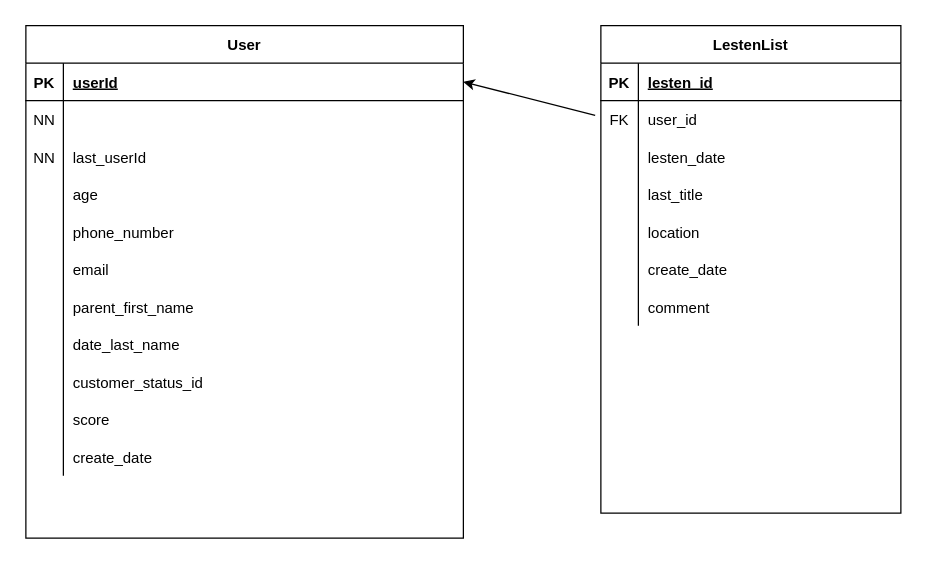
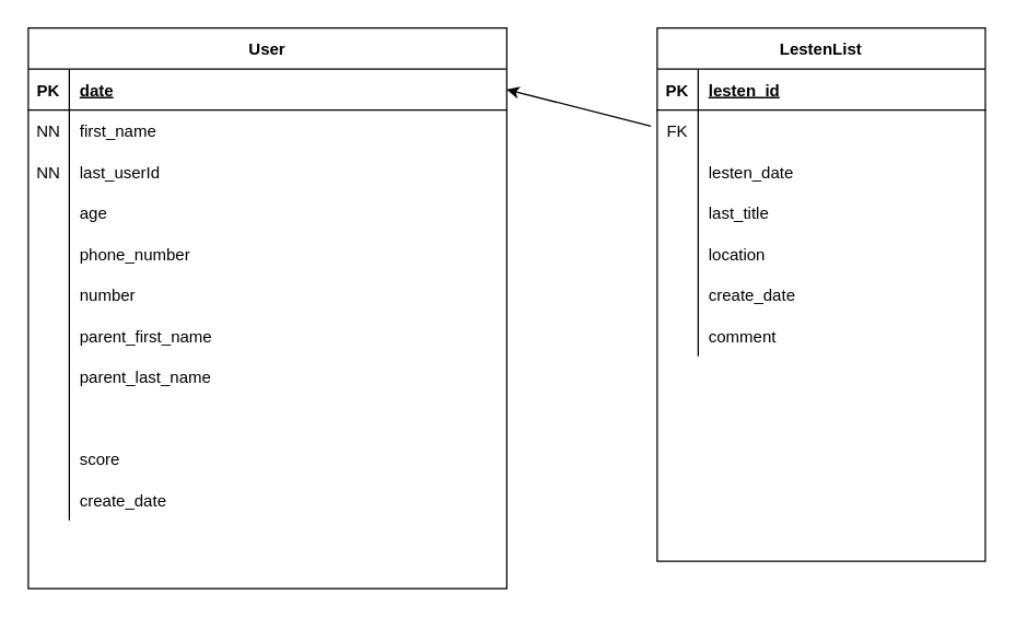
  <mxCell id="0" />
  <mxCell id="1" parent="0" />
  <mxCell id="2" value="User" style="shape=table;startSize=30;container=1;collapsible=1;childLayout=tableLayout;fixedRows=1;rowLines=0;fontStyle=1;align=center;resizeLast=1;" parent="1" vertex="1"><mxGeometry x="20" y="20" width="350" height="410" as="geometry"><mxRectangle x="150" y="360" width="60" height="30" as="alternateBounds" /></mxGeometry></mxCell>
  <mxCell id="3" value="" style="shape=partialRectangle;collapsible=0;dropTarget=0;pointerEvents=0;fillColor=none;top=0;left=0;bottom=1;right=0;points=[[0,0.5],[1,0.5]];portConstraint=eastwest;" parent="2" vertex="1"><mxGeometry y="30" width="350" height="30" as="geometry" /></mxCell>
  <mxCell id="4" value="PK" style="shape=partialRectangle;connectable=0;fillColor=none;top=0;left=0;bottom=0;right=0;fontStyle=1;overflow=hidden;" parent="3" vertex="1"><mxGeometry width="30" height="30" as="geometry" /></mxCell>
- <mxCell id="5" value="userId" style="shape=partialRectangle;connectable=0;fillColor=none;top=0;left=0;bottom=0;right=0;align=left;spacingLeft=6;fontStyle=5;overflow=hidden;" parent="3" vertex="1"><mxGeometry x="30" width="320" height="30" as="geometry" /></mxCell>
+ <mxCell id="5" value="date" style="shape=partialRectangle;connectable=0;fillColor=none;top=0;left=0;bottom=0;right=0;align=left;spacingLeft=6;fontStyle=5;overflow=hidden;" parent="3" vertex="1"><mxGeometry x="30" width="320" height="30" as="geometry" /></mxCell>
  <mxCell id="6" value="" style="shape=partialRectangle;collapsible=0;dropTarget=0;pointerEvents=0;fillColor=none;top=0;left=0;bottom=0;right=0;points=[[0,0.5],[1,0.5]];portConstraint=eastwest;" parent="2" vertex="1"><mxGeometry y="60" width="350" height="30" as="geometry" /></mxCell>
  <mxCell id="7" value="NN" style="shape=partialRectangle;connectable=0;fillColor=none;top=0;left=0;bottom=0;right=0;editable=1;overflow=hidden;" parent="6" vertex="1"><mxGeometry width="30" height="30" as="geometry" /></mxCell>
+ <mxCell id="8" value="first_name" style="shape=partialRectangle;connectable=0;fillColor=none;top=0;left=0;bottom=0;right=0;align=left;spacingLeft=6;overflow=hidden;" parent="6" vertex="1"><mxGeometry x="30" width="320" height="30" as="geometry" /></mxCell>
  <mxCell id="9" value="" style="shape=partialRectangle;collapsible=0;dropTarget=0;pointerEvents=0;fillColor=none;top=0;left=0;bottom=0;right=0;points=[[0,0.5],[1,0.5]];portConstraint=eastwest;" parent="2" vertex="1"><mxGeometry y="90" width="350" height="30" as="geometry" /></mxCell>
  <mxCell id="10" value="NN" style="shape=partialRectangle;connectable=0;fillColor=none;top=0;left=0;bottom=0;right=0;editable=1;overflow=hidden;" parent="9" vertex="1"><mxGeometry width="30" height="30" as="geometry" /></mxCell>
  <mxCell id="11" value="last_userId" style="shape=partialRectangle;connectable=0;fillColor=none;top=0;left=0;bottom=0;right=0;align=left;spacingLeft=6;overflow=hidden;" parent="9" vertex="1"><mxGeometry x="30" width="320" height="30" as="geometry" /></mxCell>
  <mxCell id="12" value="" style="shape=partialRectangle;collapsible=0;dropTarget=0;pointerEvents=0;fillColor=none;top=0;left=0;bottom=0;right=0;points=[[0,0.5],[1,0.5]];portConstraint=eastwest;" parent="2" vertex="1"><mxGeometry y="120" width="350" height="30" as="geometry" /></mxCell>
  <mxCell id="13" value="" style="shape=partialRectangle;connectable=0;fillColor=none;top=0;left=0;bottom=0;right=0;editable=1;overflow=hidden;" parent="12" vertex="1"><mxGeometry width="30" height="30" as="geometry" /></mxCell>
  <mxCell id="14" value="age" style="shape=partialRectangle;connectable=0;fillColor=none;top=0;left=0;bottom=0;right=0;align=left;spacingLeft=6;overflow=hidden;" parent="12" vertex="1"><mxGeometry x="30" width="320" height="30" as="geometry" /></mxCell>
  <mxCell id="15" value="" style="shape=partialRectangle;collapsible=0;dropTarget=0;pointerEvents=0;fillColor=none;top=0;left=0;bottom=0;right=0;points=[[0,0.5],[1,0.5]];portConstraint=eastwest;" parent="2" vertex="1"><mxGeometry y="150" width="350" height="30" as="geometry" /></mxCell>
  <mxCell id="16" value="" style="shape=partialRectangle;connectable=0;fillColor=none;top=0;left=0;bottom=0;right=0;editable=1;overflow=hidden;" parent="15" vertex="1"><mxGeometry width="30" height="30" as="geometry" /></mxCell>
  <mxCell id="17" value="phone_number" style="shape=partialRectangle;connectable=0;fillColor=none;top=0;left=0;bottom=0;right=0;align=left;spacingLeft=6;overflow=hidden;" parent="15" vertex="1"><mxGeometry x="30" width="320" height="30" as="geometry" /></mxCell>
  <mxCell id="18" value="" style="shape=partialRectangle;collapsible=0;dropTarget=0;pointerEvents=0;fillColor=none;top=0;left=0;bottom=0;right=0;points=[[0,0.5],[1,0.5]];portConstraint=eastwest;" parent="2" vertex="1"><mxGeometry y="180" width="350" height="30" as="geometry" /></mxCell>
  <mxCell id="19" value="" style="shape=partialRectangle;connectable=0;fillColor=none;top=0;left=0;bottom=0;right=0;editable=1;overflow=hidden;" parent="18" vertex="1"><mxGeometry width="30" height="30" as="geometry" /></mxCell>
- <mxCell id="20" value="email" style="shape=partialRectangle;connectable=0;fillColor=none;top=0;left=0;bottom=0;right=0;align=left;spacingLeft=6;overflow=hidden;" parent="18" vertex="1"><mxGeometry x="30" width="320" height="30" as="geometry" /></mxCell>
+ <mxCell id="20" value="number" style="shape=partialRectangle;connectable=0;fillColor=none;top=0;left=0;bottom=0;right=0;align=left;spacingLeft=6;overflow=hidden;" parent="18" vertex="1"><mxGeometry x="30" width="320" height="30" as="geometry" /></mxCell>
  <mxCell id="21" value="" style="shape=partialRectangle;collapsible=0;dropTarget=0;pointerEvents=0;fillColor=none;top=0;left=0;bottom=0;right=0;points=[[0,0.5],[1,0.5]];portConstraint=eastwest;" parent="2" vertex="1"><mxGeometry y="210" width="350" height="30" as="geometry" /></mxCell>
  <mxCell id="22" value="" style="shape=partialRectangle;connectable=0;fillColor=none;top=0;left=0;bottom=0;right=0;editable=1;overflow=hidden;" parent="21" vertex="1"><mxGeometry width="30" height="30" as="geometry" /></mxCell>
  <mxCell id="23" value="parent_first_name" style="shape=partialRectangle;connectable=0;fillColor=none;top=0;left=0;bottom=0;right=0;align=left;spacingLeft=6;overflow=hidden;" parent="21" vertex="1"><mxGeometry x="30" width="320" height="30" as="geometry" /></mxCell>
  <mxCell id="24" value="" style="shape=partialRectangle;collapsible=0;dropTarget=0;pointerEvents=0;fillColor=none;top=0;left=0;bottom=0;right=0;points=[[0,0.5],[1,0.5]];portConstraint=eastwest;" parent="2" vertex="1"><mxGeometry y="240" width="350" height="30" as="geometry" /></mxCell>
  <mxCell id="25" value="" style="shape=partialRectangle;connectable=0;fillColor=none;top=0;left=0;bottom=0;right=0;editable=1;overflow=hidden;" parent="24" vertex="1"><mxGeometry width="30" height="30" as="geometry" /></mxCell>
- <mxCell id="26" value="date_last_name" style="shape=partialRectangle;connectable=0;fillColor=none;top=0;left=0;bottom=0;right=0;align=left;spacingLeft=6;overflow=hidden;" parent="24" vertex="1"><mxGeometry x="30" width="320" height="30" as="geometry" /></mxCell>
+ <mxCell id="26" value="parent_last_name" style="shape=partialRectangle;connectable=0;fillColor=none;top=0;left=0;bottom=0;right=0;align=left;spacingLeft=6;overflow=hidden;" parent="24" vertex="1"><mxGeometry x="30" width="320" height="30" as="geometry" /></mxCell>
  <mxCell id="27" value="" style="shape=partialRectangle;collapsible=0;dropTarget=0;pointerEvents=0;fillColor=none;top=0;left=0;bottom=0;right=0;points=[[0,0.5],[1,0.5]];portConstraint=eastwest;" parent="2" vertex="1"><mxGeometry y="270" width="350" height="30" as="geometry" /></mxCell>
  <mxCell id="28" value="" style="shape=partialRectangle;connectable=0;fillColor=none;top=0;left=0;bottom=0;right=0;editable=1;overflow=hidden;" parent="27" vertex="1"><mxGeometry width="30" height="30" as="geometry" /></mxCell>
- <mxCell id="29" value="customer_status_id" style="shape=partialRectangle;connectable=0;fillColor=none;top=0;left=0;bottom=0;right=0;align=left;spacingLeft=6;overflow=hidden;" parent="27" vertex="1"><mxGeometry x="30" width="320" height="30" as="geometry" /></mxCell>
  <mxCell id="30" value="" style="shape=partialRectangle;collapsible=0;dropTarget=0;pointerEvents=0;fillColor=none;top=0;left=0;bottom=0;right=0;points=[[0,0.5],[1,0.5]];portConstraint=eastwest;" parent="2" vertex="1"><mxGeometry y="300" width="350" height="30" as="geometry" /></mxCell>
  <mxCell id="31" value="" style="shape=partialRectangle;connectable=0;fillColor=none;top=0;left=0;bottom=0;right=0;editable=1;overflow=hidden;" parent="30" vertex="1"><mxGeometry width="30" height="30" as="geometry" /></mxCell>
  <mxCell id="32" value="score" style="shape=partialRectangle;connectable=0;fillColor=none;top=0;left=0;bottom=0;right=0;align=left;spacingLeft=6;overflow=hidden;" parent="30" vertex="1"><mxGeometry x="30" width="320" height="30" as="geometry" /></mxCell>
  <mxCell id="33" value="" style="shape=partialRectangle;collapsible=0;dropTarget=0;pointerEvents=0;fillColor=none;top=0;left=0;bottom=0;right=0;points=[[0,0.5],[1,0.5]];portConstraint=eastwest;" parent="2" vertex="1"><mxGeometry y="330" width="350" height="30" as="geometry" /></mxCell>
  <mxCell id="34" value="" style="shape=partialRectangle;connectable=0;fillColor=none;top=0;left=0;bottom=0;right=0;editable=1;overflow=hidden;" parent="33" vertex="1"><mxGeometry width="30" height="30" as="geometry" /></mxCell>
  <mxCell id="35" value="create_date" style="shape=partialRectangle;connectable=0;fillColor=none;top=0;left=0;bottom=0;right=0;align=left;spacingLeft=6;overflow=hidden;" parent="33" vertex="1"><mxGeometry x="30" width="320" height="30" as="geometry" /></mxCell>
  <mxCell id="36" value="LestenList" style="shape=table;startSize=30;container=1;collapsible=1;childLayout=tableLayout;fixedRows=1;rowLines=0;fontStyle=1;align=center;resizeLast=1;" parent="1" vertex="1"><mxGeometry x="480" y="20" width="240" height="390" as="geometry" /></mxCell>
  <mxCell id="37" value="" style="shape=partialRectangle;collapsible=0;dropTarget=0;pointerEvents=0;fillColor=none;top=0;left=0;bottom=1;right=0;points=[[0,0.5],[1,0.5]];portConstraint=eastwest;" parent="36" vertex="1"><mxGeometry y="30" width="240" height="30" as="geometry" /></mxCell>
  <mxCell id="38" value="PK" style="shape=partialRectangle;connectable=0;fillColor=none;top=0;left=0;bottom=0;right=0;fontStyle=1;overflow=hidden;" parent="37" vertex="1"><mxGeometry width="30" height="30" as="geometry" /></mxCell>
  <mxCell id="39" value="lesten_id" style="shape=partialRectangle;connectable=0;fillColor=none;top=0;left=0;bottom=0;right=0;align=left;spacingLeft=6;fontStyle=5;overflow=hidden;" parent="37" vertex="1"><mxGeometry x="30" width="210" height="30" as="geometry" /></mxCell>
  <mxCell id="40" value="" style="shape=partialRectangle;collapsible=0;dropTarget=0;pointerEvents=0;fillColor=none;top=0;left=0;bottom=0;right=0;points=[[0,0.5],[1,0.5]];portConstraint=eastwest;" parent="36" vertex="1"><mxGeometry y="60" width="240" height="30" as="geometry" /></mxCell>
  <mxCell id="41" value="FK" style="shape=partialRectangle;connectable=0;fillColor=none;top=0;left=0;bottom=0;right=0;editable=1;overflow=hidden;" parent="40" vertex="1"><mxGeometry width="30" height="30" as="geometry" /></mxCell>
- <mxCell id="42" value="user_id" style="shape=partialRectangle;connectable=0;fillColor=none;top=0;left=0;bottom=0;right=0;align=left;spacingLeft=6;overflow=hidden;" parent="40" vertex="1"><mxGeometry x="30" width="210" height="30" as="geometry" /></mxCell>
  <mxCell id="43" value="" style="shape=partialRectangle;collapsible=0;dropTarget=0;pointerEvents=0;fillColor=none;top=0;left=0;bottom=0;right=0;points=[[0,0.5],[1,0.5]];portConstraint=eastwest;" parent="36" vertex="1"><mxGeometry y="90" width="240" height="30" as="geometry" /></mxCell>
  <mxCell id="44" value="" style="shape=partialRectangle;connectable=0;fillColor=none;top=0;left=0;bottom=0;right=0;editable=1;overflow=hidden;" parent="43" vertex="1"><mxGeometry width="30" height="30" as="geometry" /></mxCell>
  <mxCell id="45" value="lesten_date" style="shape=partialRectangle;connectable=0;fillColor=none;top=0;left=0;bottom=0;right=0;align=left;spacingLeft=6;overflow=hidden;" parent="43" vertex="1"><mxGeometry x="30" width="210" height="30" as="geometry" /></mxCell>
  <mxCell id="46" value="" style="shape=partialRectangle;collapsible=0;dropTarget=0;pointerEvents=0;fillColor=none;top=0;left=0;bottom=0;right=0;points=[[0,0.5],[1,0.5]];portConstraint=eastwest;" parent="36" vertex="1"><mxGeometry y="120" width="240" height="30" as="geometry" /></mxCell>
  <mxCell id="47" value="" style="shape=partialRectangle;connectable=0;fillColor=none;top=0;left=0;bottom=0;right=0;editable=1;overflow=hidden;" parent="46" vertex="1"><mxGeometry width="30" height="30" as="geometry" /></mxCell>
  <mxCell id="48" value="last_title" style="shape=partialRectangle;connectable=0;fillColor=none;top=0;left=0;bottom=0;right=0;align=left;spacingLeft=6;overflow=hidden;" parent="46" vertex="1"><mxGeometry x="30" width="210" height="30" as="geometry" /></mxCell>
  <mxCell id="49" value="" style="shape=partialRectangle;collapsible=0;dropTarget=0;pointerEvents=0;fillColor=none;top=0;left=0;bottom=0;right=0;points=[[0,0.5],[1,0.5]];portConstraint=eastwest;" parent="36" vertex="1"><mxGeometry y="150" width="240" height="30" as="geometry" /></mxCell>
  <mxCell id="50" value="" style="shape=partialRectangle;connectable=0;fillColor=none;top=0;left=0;bottom=0;right=0;editable=1;overflow=hidden;" parent="49" vertex="1"><mxGeometry width="30" height="30" as="geometry" /></mxCell>
  <mxCell id="51" value="location" style="shape=partialRectangle;connectable=0;fillColor=none;top=0;left=0;bottom=0;right=0;align=left;spacingLeft=6;overflow=hidden;" parent="49" vertex="1"><mxGeometry x="30" width="210" height="30" as="geometry" /></mxCell>
  <mxCell id="52" value="" style="shape=partialRectangle;collapsible=0;dropTarget=0;pointerEvents=0;fillColor=none;top=0;left=0;bottom=0;right=0;points=[[0,0.5],[1,0.5]];portConstraint=eastwest;" parent="36" vertex="1"><mxGeometry y="180" width="240" height="30" as="geometry" /></mxCell>
  <mxCell id="53" value="" style="shape=partialRectangle;connectable=0;fillColor=none;top=0;left=0;bottom=0;right=0;editable=1;overflow=hidden;" parent="52" vertex="1"><mxGeometry width="30" height="30" as="geometry" /></mxCell>
  <mxCell id="54" value="create_date" style="shape=partialRectangle;connectable=0;fillColor=none;top=0;left=0;bottom=0;right=0;align=left;spacingLeft=6;overflow=hidden;" parent="52" vertex="1"><mxGeometry x="30" width="210" height="30" as="geometry" /></mxCell>
  <mxCell id="55" value="" style="shape=partialRectangle;collapsible=0;dropTarget=0;pointerEvents=0;fillColor=none;top=0;left=0;bottom=0;right=0;points=[[0,0.5],[1,0.5]];portConstraint=eastwest;" parent="36" vertex="1"><mxGeometry y="210" width="240" height="30" as="geometry" /></mxCell>
  <mxCell id="56" value="" style="shape=partialRectangle;connectable=0;fillColor=none;top=0;left=0;bottom=0;right=0;editable=1;overflow=hidden;" parent="55" vertex="1"><mxGeometry width="30" height="30" as="geometry" /></mxCell>
  <mxCell id="57" value="comment" style="shape=partialRectangle;connectable=0;fillColor=none;top=0;left=0;bottom=0;right=0;align=left;spacingLeft=6;overflow=hidden;" parent="55" vertex="1"><mxGeometry x="30" width="210" height="30" as="geometry" /></mxCell>
  <mxCell id="58" value="" style="edgeStyle=none;html=1;entryX=1;entryY=0.5;entryDx=0;entryDy=0;exitX=-0.019;exitY=0.394;exitDx=0;exitDy=0;exitPerimeter=0;" parent="1" source="40" target="3" edge="1"><mxGeometry relative="1" as="geometry"><Array as="points" /></mxGeometry></mxCell>
